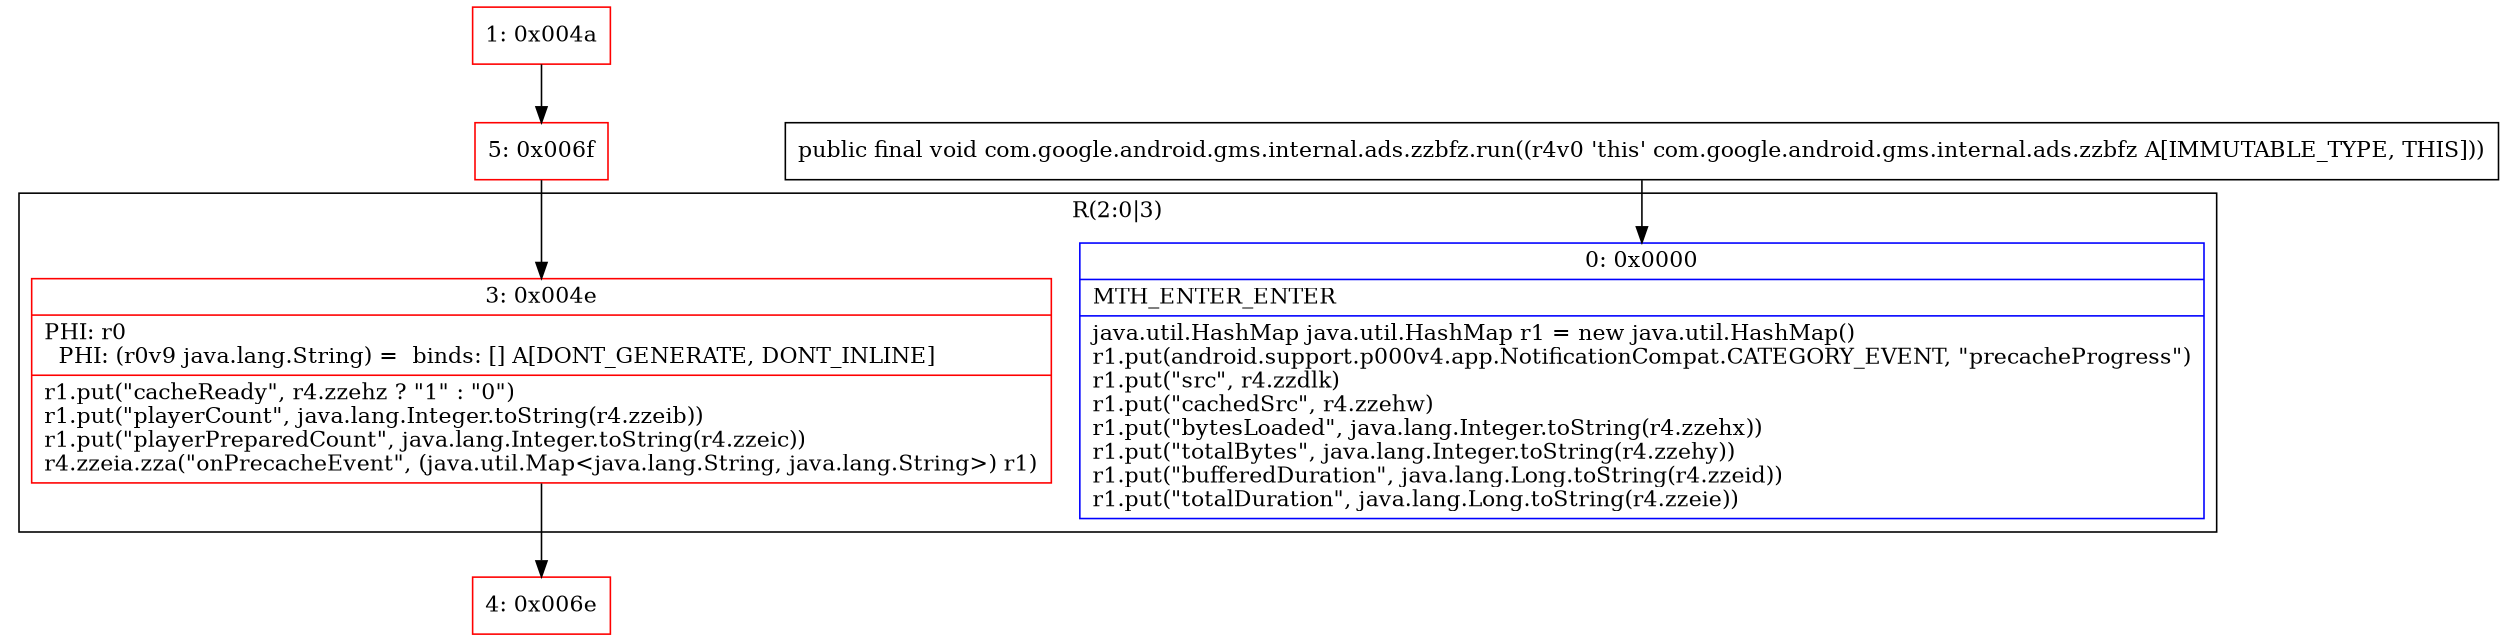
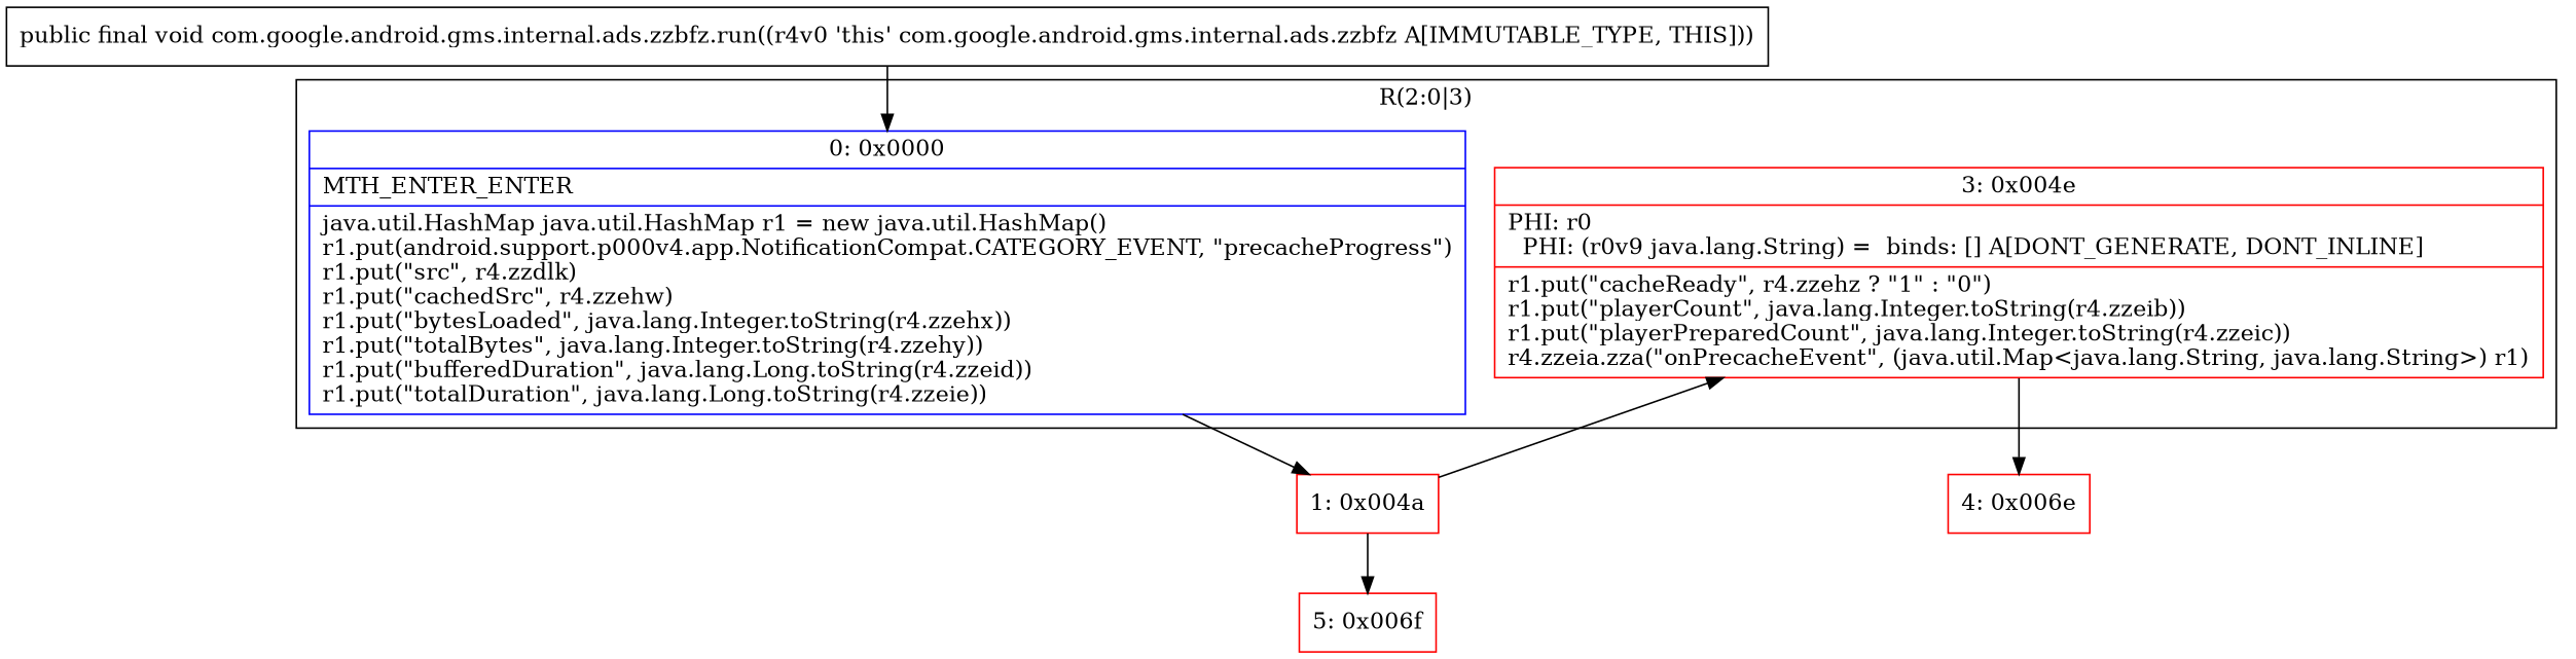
  digraph {
    node [color=red shape=record]
    n1 [color=blue label="{0\:\ 0x0000|MTH_ENTER_ENTER\l|java.util.HashMap java.util.HashMap r1 = new java.util.HashMap()\lr1.put(android.support.p000v4.app.NotificationCompat.CATEGORY_EVENT, \"precacheProgress\")\lr1.put(\"src\", r4.zzdlk)\lr1.put(\"cachedSrc\", r4.zzehw)\lr1.put(\"bytesLoaded\", java.lang.Integer.toString(r4.zzehx))\lr1.put(\"totalBytes\", java.lang.Integer.toString(r4.zzehy))\lr1.put(\"bufferedDuration\", java.lang.Long.toString(r4.zzeid))\lr1.put(\"totalDuration\", java.lang.Long.toString(r4.zzeie))\l}"]
    n2 [label="{3\:\ 0x004e|PHI: r0 \l  PHI: (r0v9 java.lang.String) =  binds: [] A[DONT_GENERATE, DONT_INLINE]\l|r1.put(\"cacheReady\", r4.zzehz ? \"1\" : \"0\")\lr1.put(\"playerCount\", java.lang.Integer.toString(r4.zzeib))\lr1.put(\"playerPreparedCount\", java.lang.Integer.toString(r4.zzeic))\lr4.zzeia.zza(\"onPrecacheEvent\", (java.util.Map\<java.lang.String, java.lang.String\>) r1)\l}"]
    n3 [label="{1\:\ 0x004a}"]
    n4 [label="{4\:\ 0x006e}"]
    n5 [label="{5\:\ 0x006f}"]
    n6 [label="{public final void com.google.android.gms.internal.ads.zzbfz.run((r4v0 'this' com.google.android.gms.internal.ads.zzbfz A[IMMUTABLE_TYPE, THIS])) }" color=""]
    subgraph cluster_1 {
      label="R(2:0|3)"
      n1
      n2
    }
+   n1 -> n3
    n2 -> n4
    n3 -> n5
-   n5 -> n2
+   n3 -> n2
    n6 -> n1
  }
